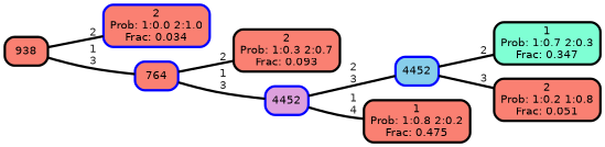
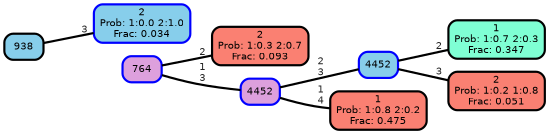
  graph {
    rankdir=LR
    ranksep="0 equally"
    splines=straight
    node [color=black fillcolor=salmon fontcolor=black fontname=helvetica penwidth=3 shape=box style="filled, rounded"]
    edge [color=black fontcolor=grey14 fontname=helvetica fontweight=bold penwidth=3]
-   n1 [color=blue label="2\nProb: 1:0.0 2:1.0\nFrac: 0.034"]
-   n2 [label=938]
-   n3 [color=blue label=764]
+   n1 [color=blue fillcolor=skyblue label="2\nProb: 1:0.0 2:1.0\nFrac: 0.034"]
+   n2 [fillcolor=skyblue label=938]
+   n3 [color=blue fillcolor=plum label=764]
    n4 [label="2\nProb: 1:0.3 2:0.7\nFrac: 0.093"]
    n5 [color=blue fillcolor=plum label=4452]
    n6 [color=blue fillcolor=skyblue label=4452]
    n7 [label="1\nProb: 1:0.8 2:0.2\nFrac: 0.475"]
    n8 [fillcolor=aquamarine label="1\nProb: 1:0.7 2:0.3\nFrac: 0.347"]
    n9 [label="2\nProb: 1:0.2 1:0.8\nFrac: 0.051"]
    subgraph sub_1 {
      rank=same
    }
-   n2 -- n1 [label=" 2"]
-   n2 -- n3 [label=" 1\n 3"]
+   n2 -- n1 [label=" 3"]
    n3 -- n4 [label=" 2"]
    n3 -- n5 [label=" 1\n 3"]
    n5 -- n6 [label=" 2\n 3"]
    n5 -- n7 [label=" 1\n 4"]
    n6 -- n8 [label=" 2"]
    n6 -- n9 [label=" 3"]
  }
